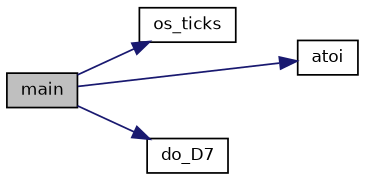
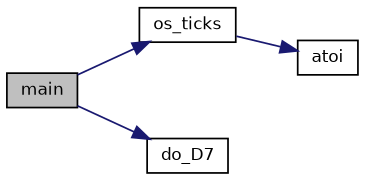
  digraph {
    rankdir=LR
    node [color=black fillcolor=white fontname=Helvetica fontsize=10 shape=record style=filled]
    edge [color=midnightblue fontname=Helvetica fontsize=10 labelfontname=Helvetica labelfontsize=10 style=solid]
    n1 [fillcolor=grey75 fontcolor=black height=0.2 label=main width=0.4]
    n2 [height=0.2 label=os_ticks width=0.4]
    n3 [height=0.2 label=atoi width=0.4]
    n4 [height=0.2 label=do_D7 width=0.4]
    n1 -> n2
-   n1 -> n3
+   n2 -> n3
    n1 -> n4
  }
